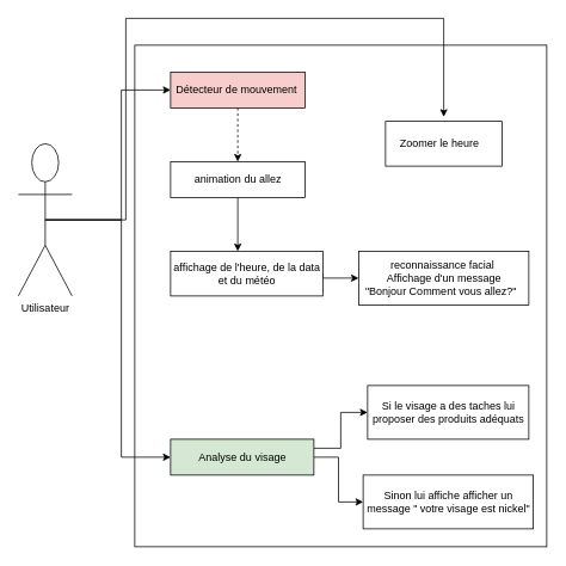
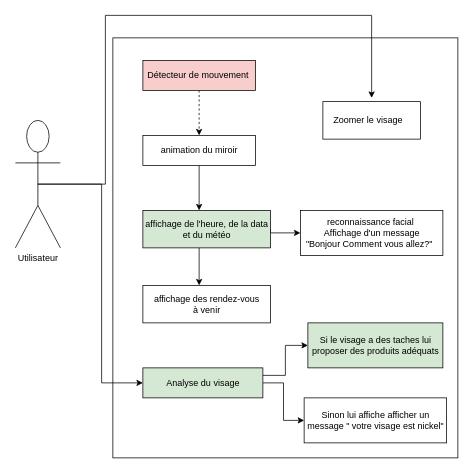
  <mxCell id="0" />
  <mxCell id="1" parent="0" />
  <mxCell id="2" value="" style="html=1;" parent="1" vertex="1"><mxGeometry x="150" y="50" width="460" height="560" as="geometry" /></mxCell>
- <mxCell id="3" style="edgeStyle=orthogonalEdgeStyle;rounded=0;orthogonalLoop=1;jettySize=auto;html=1;exitX=0.5;exitY=0.5;exitDx=0;exitDy=0;exitPerimeter=0;entryX=0;entryY=0.5;entryDx=0;entryDy=0;" parent="1" source="6" target="8" edge="1"><mxGeometry relative="1" as="geometry"><mxPoint x="40" y="120" as="targetPoint" /><Array as="points"><mxPoint x="135" y="245" /><mxPoint x="135" y="100" /></Array></mxGeometry></mxCell>
  <mxCell id="4" style="edgeStyle=orthogonalEdgeStyle;rounded=0;orthogonalLoop=1;jettySize=auto;html=1;exitX=0.5;exitY=0.5;exitDx=0;exitDy=0;exitPerimeter=0;entryX=0;entryY=0.5;entryDx=0;entryDy=0;" parent="1" source="6" target="17" edge="1"><mxGeometry relative="1" as="geometry" /></mxCell>
  <mxCell id="5" style="edgeStyle=orthogonalEdgeStyle;rounded=0;orthogonalLoop=1;jettySize=auto;html=1;exitX=0.5;exitY=0.5;exitDx=0;exitDy=0;exitPerimeter=0;" parent="1" source="6" edge="1"><mxGeometry relative="1" as="geometry"><mxPoint x="495" y="130" as="targetPoint" /><Array as="points"><mxPoint x="140" y="245" /><mxPoint x="140" y="20" /><mxPoint x="495" y="20" /></Array></mxGeometry></mxCell>
  <mxCell id="6" value="Utilisateur" style="shape=umlActor;verticalLabelPosition=bottom;labelBackgroundColor=#ffffff;verticalAlign=top;html=1;" parent="1" vertex="1"><mxGeometry x="20" y="160" width="60" height="170" as="geometry" /></mxCell>
  <mxCell id="7" value="" style="edgeStyle=orthogonalEdgeStyle;rounded=0;orthogonalLoop=1;jettySize=auto;html=1;dashed=1;" parent="1" source="8" target="10" edge="1"><mxGeometry relative="1" as="geometry" /></mxCell>
  <mxCell id="8" value="Détecteur de mouvement&amp;nbsp;" style="html=1;fillColor=#f8cecc;" parent="1" vertex="1"><mxGeometry x="190" y="80" width="150" height="40" as="geometry" /></mxCell>
  <mxCell id="9" value="" style="edgeStyle=orthogonalEdgeStyle;rounded=0;orthogonalLoop=1;jettySize=auto;html=1;" parent="1" source="10" target="13" edge="1"><mxGeometry relative="1" as="geometry"><Array as="points"><mxPoint x="267" y="280" /><mxPoint x="267" y="280" /></Array></mxGeometry></mxCell>
- <mxCell id="10" value="animation du allez" style="html=1;" parent="1" vertex="1"><mxGeometry x="190" y="180" width="150" height="40" as="geometry" /></mxCell>
+ <mxCell id="10" value="animation du miroir" style="html=1;" parent="1" vertex="1"><mxGeometry x="190" y="180" width="150" height="40" as="geometry" /></mxCell>
+ <mxCell id="11" value="" style="edgeStyle=orthogonalEdgeStyle;rounded=0;orthogonalLoop=1;jettySize=auto;html=1;" parent="1" source="13" target="14" edge="1"><mxGeometry relative="1" as="geometry"><Array as="points"><mxPoint x="265" y="370" /><mxPoint x="265" y="370" /></Array></mxGeometry></mxCell>
  <mxCell id="12" style="edgeStyle=orthogonalEdgeStyle;rounded=0;orthogonalLoop=1;jettySize=auto;html=1;exitX=1;exitY=0.5;exitDx=0;exitDy=0;entryX=0;entryY=0.5;entryDx=0;entryDy=0;" parent="1" source="13" target="18" edge="1"><mxGeometry relative="1" as="geometry"><Array as="points"><mxPoint x="360" y="310" /></Array></mxGeometry></mxCell>
- <mxCell id="13" value="affichage de l'heure, de la data&lt;br&gt;et du météo" style="html=1;" parent="1" vertex="1"><mxGeometry x="190" y="280" width="170" height="50" as="geometry" /></mxCell>
+ <mxCell id="13" value="affichage de l'heure, de la data&lt;br&gt;et du météo" style="html=1;fillColor=#d5e8d4;" parent="1" vertex="1"><mxGeometry x="190" y="280" width="170" height="50" as="geometry" /></mxCell>
+ <mxCell id="14" value="affichage des rendez-vous &lt;br&gt;à venir" style="html=1;" parent="1" vertex="1"><mxGeometry x="190" y="380" width="170" height="50" as="geometry" /></mxCell>
  <mxCell id="15" style="edgeStyle=orthogonalEdgeStyle;rounded=0;orthogonalLoop=1;jettySize=auto;html=1;exitX=1;exitY=0.25;exitDx=0;exitDy=0;entryX=0;entryY=0.5;entryDx=0;entryDy=0;" parent="1" source="17" target="19" edge="1"><mxGeometry relative="1" as="geometry" /></mxCell>
  <mxCell id="16" style="edgeStyle=orthogonalEdgeStyle;rounded=0;orthogonalLoop=1;jettySize=auto;html=1;exitX=1;exitY=0.5;exitDx=0;exitDy=0;entryX=0;entryY=0.5;entryDx=0;entryDy=0;" parent="1" source="17" target="20" edge="1"><mxGeometry relative="1" as="geometry" /></mxCell>
  <mxCell id="17" value="Analyse du visage" style="html=1;fillColor=#d5e8d4;" parent="1" vertex="1"><mxGeometry x="190" y="490" width="160" height="40" as="geometry" /></mxCell>
  <mxCell id="18" value="reconnaissance facial&amp;nbsp;&lt;br&gt;Affichage d'un message &lt;br&gt;&quot;Bonjour Comment vous allez?&quot;&amp;nbsp;&amp;nbsp;" style="html=1;" parent="1" vertex="1"><mxGeometry x="400" y="280" width="190" height="60" as="geometry" /></mxCell>
- <mxCell id="19" value="Si le visage a des taches lui &lt;br&gt;proposer des produits adéquats" style="html=1;" parent="1" vertex="1"><mxGeometry x="410" y="430" width="180" height="60" as="geometry" /></mxCell>
+ <mxCell id="19" value="Si le visage a des taches lui &lt;br&gt;proposer des produits adéquats" style="html=1;fillColor=#d5e8d4;" parent="1" vertex="1"><mxGeometry x="410" y="430" width="180" height="60" as="geometry" /></mxCell>
  <mxCell id="20" value="Sinon lui affiche afficher un &lt;br&gt;message &quot; votre visage est nickel&quot;" style="html=1;" parent="1" vertex="1"><mxGeometry x="405" y="530" width="190" height="60" as="geometry" /></mxCell>
- <mxCell id="21" value="Zoomer le heure&amp;nbsp; &amp;nbsp;" style="html=1;" parent="1" vertex="1"><mxGeometry x="430" y="135" width="130" height="50" as="geometry" /></mxCell>
+ <mxCell id="21" value="Zoomer le visage&amp;nbsp; &amp;nbsp;" style="html=1;" parent="1" vertex="1"><mxGeometry x="430" y="135" width="130" height="50" as="geometry" /></mxCell>
